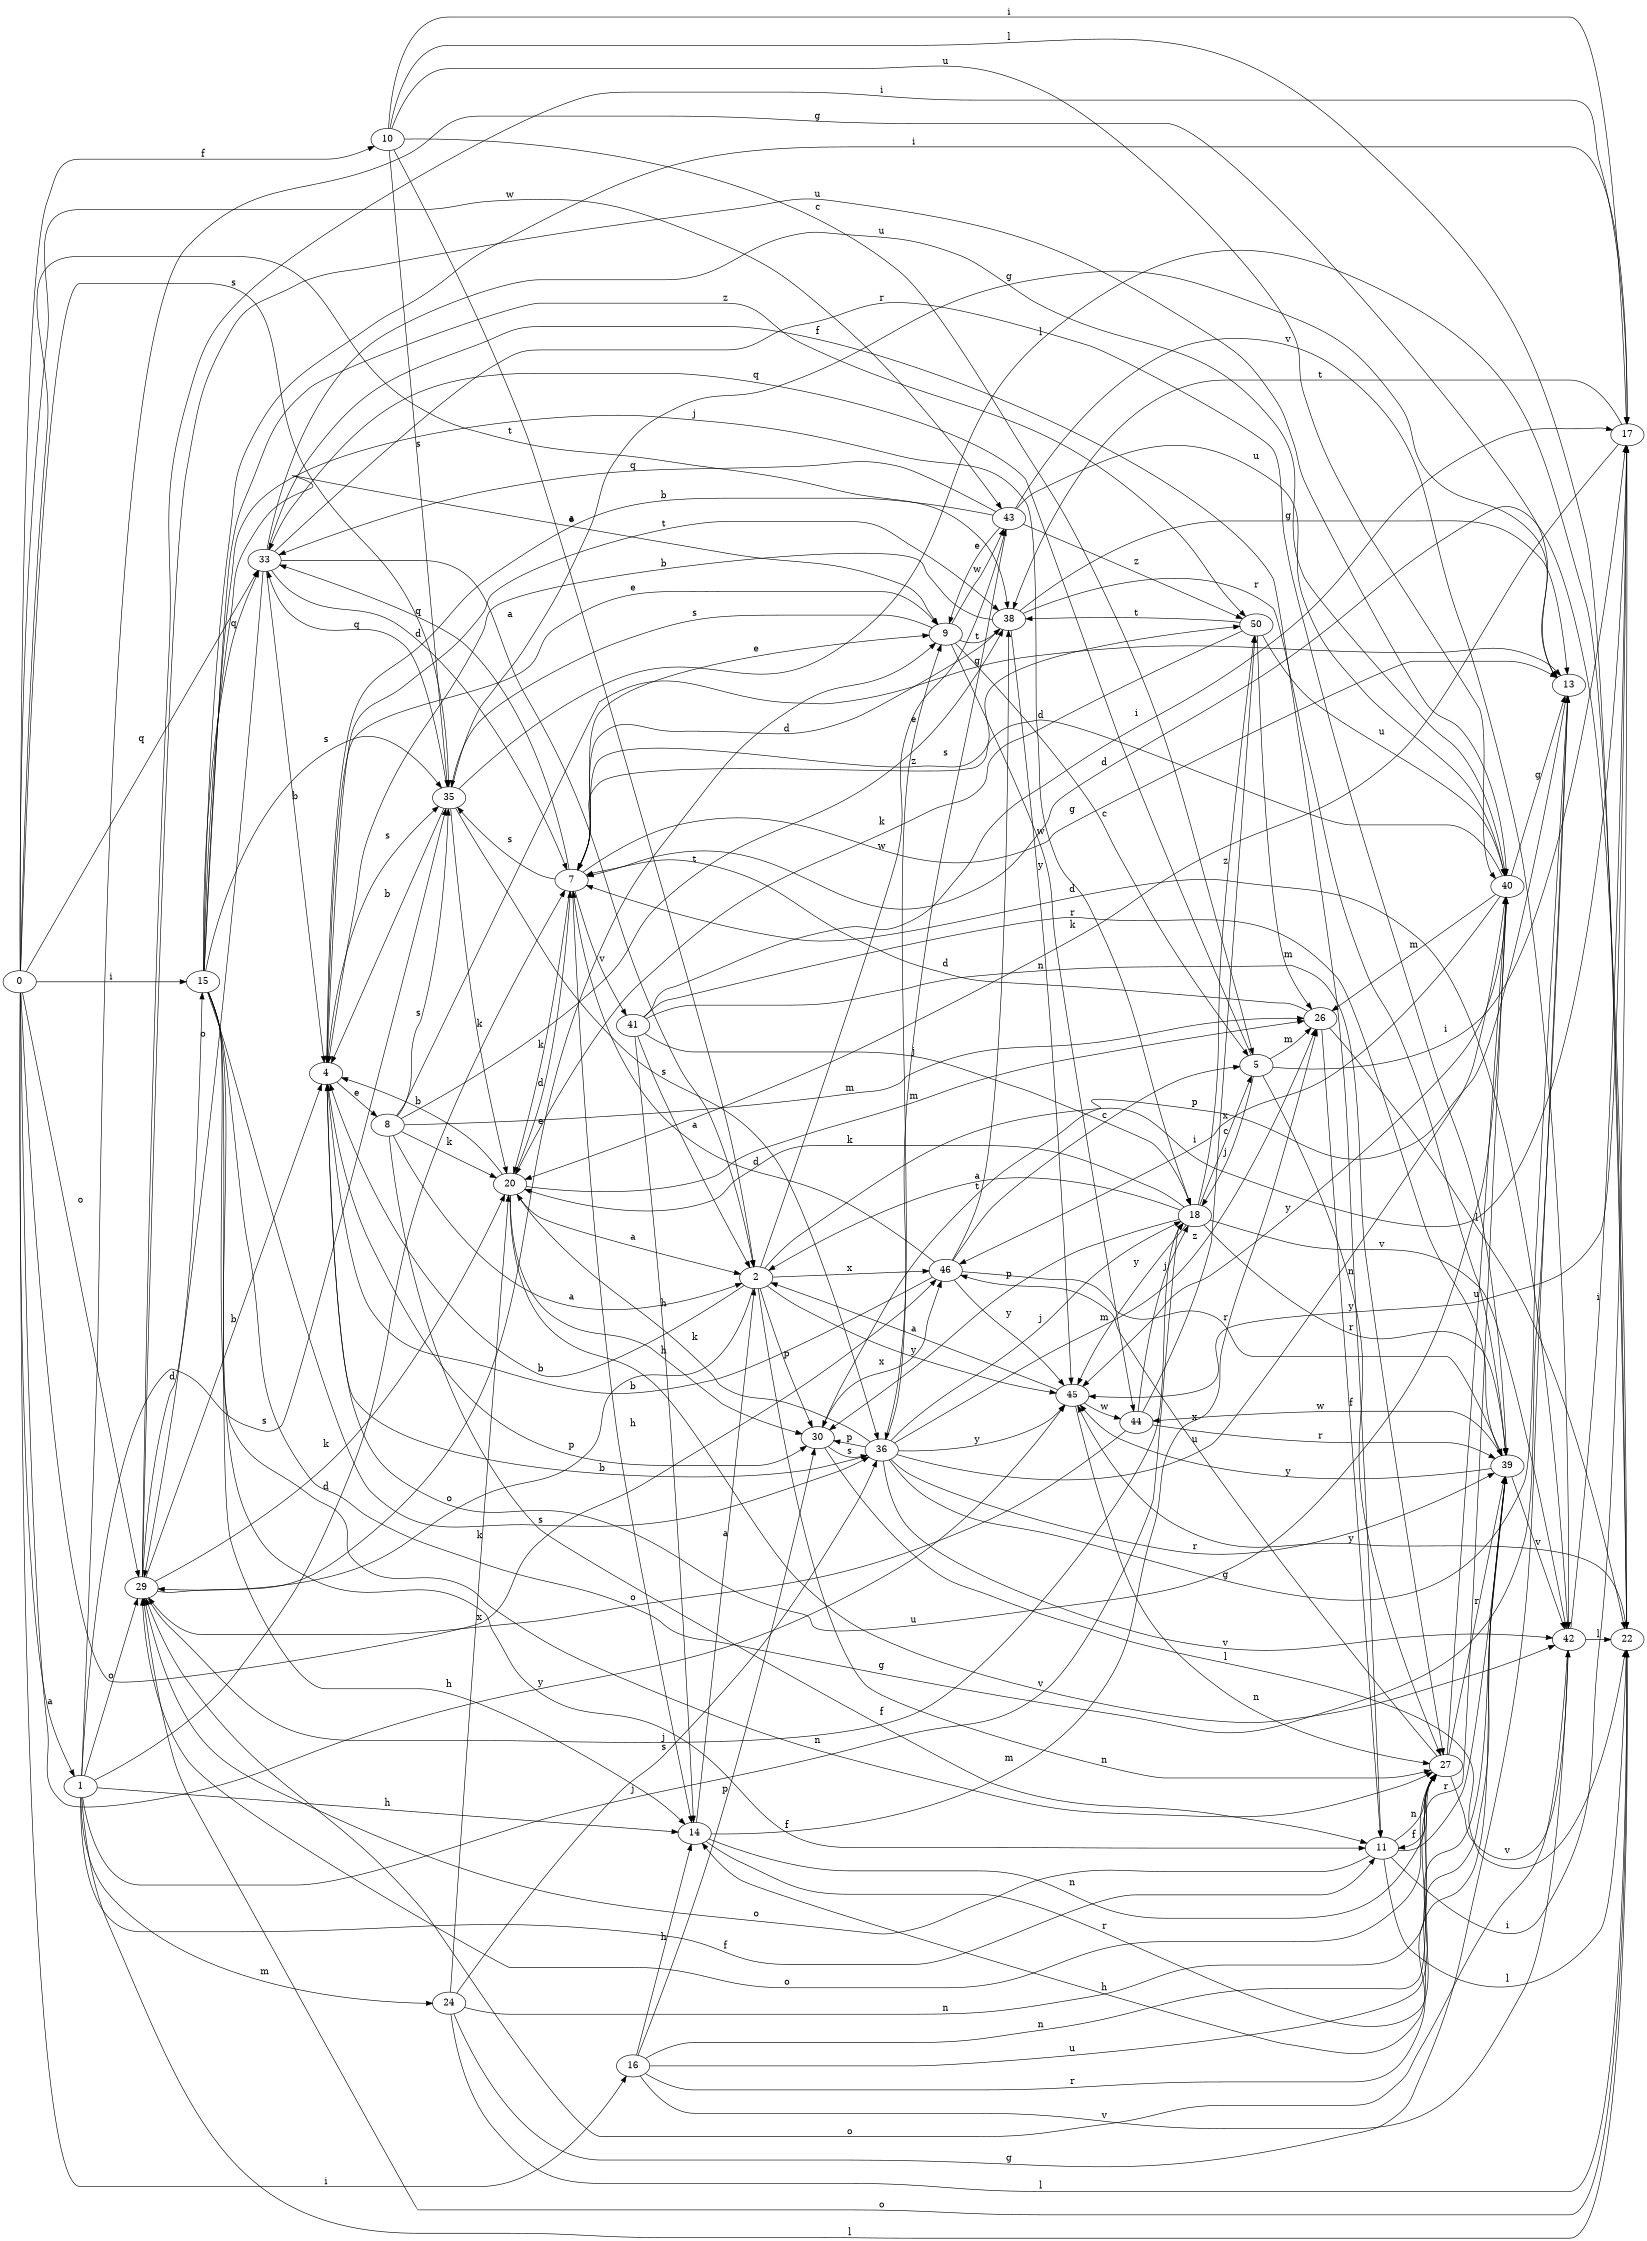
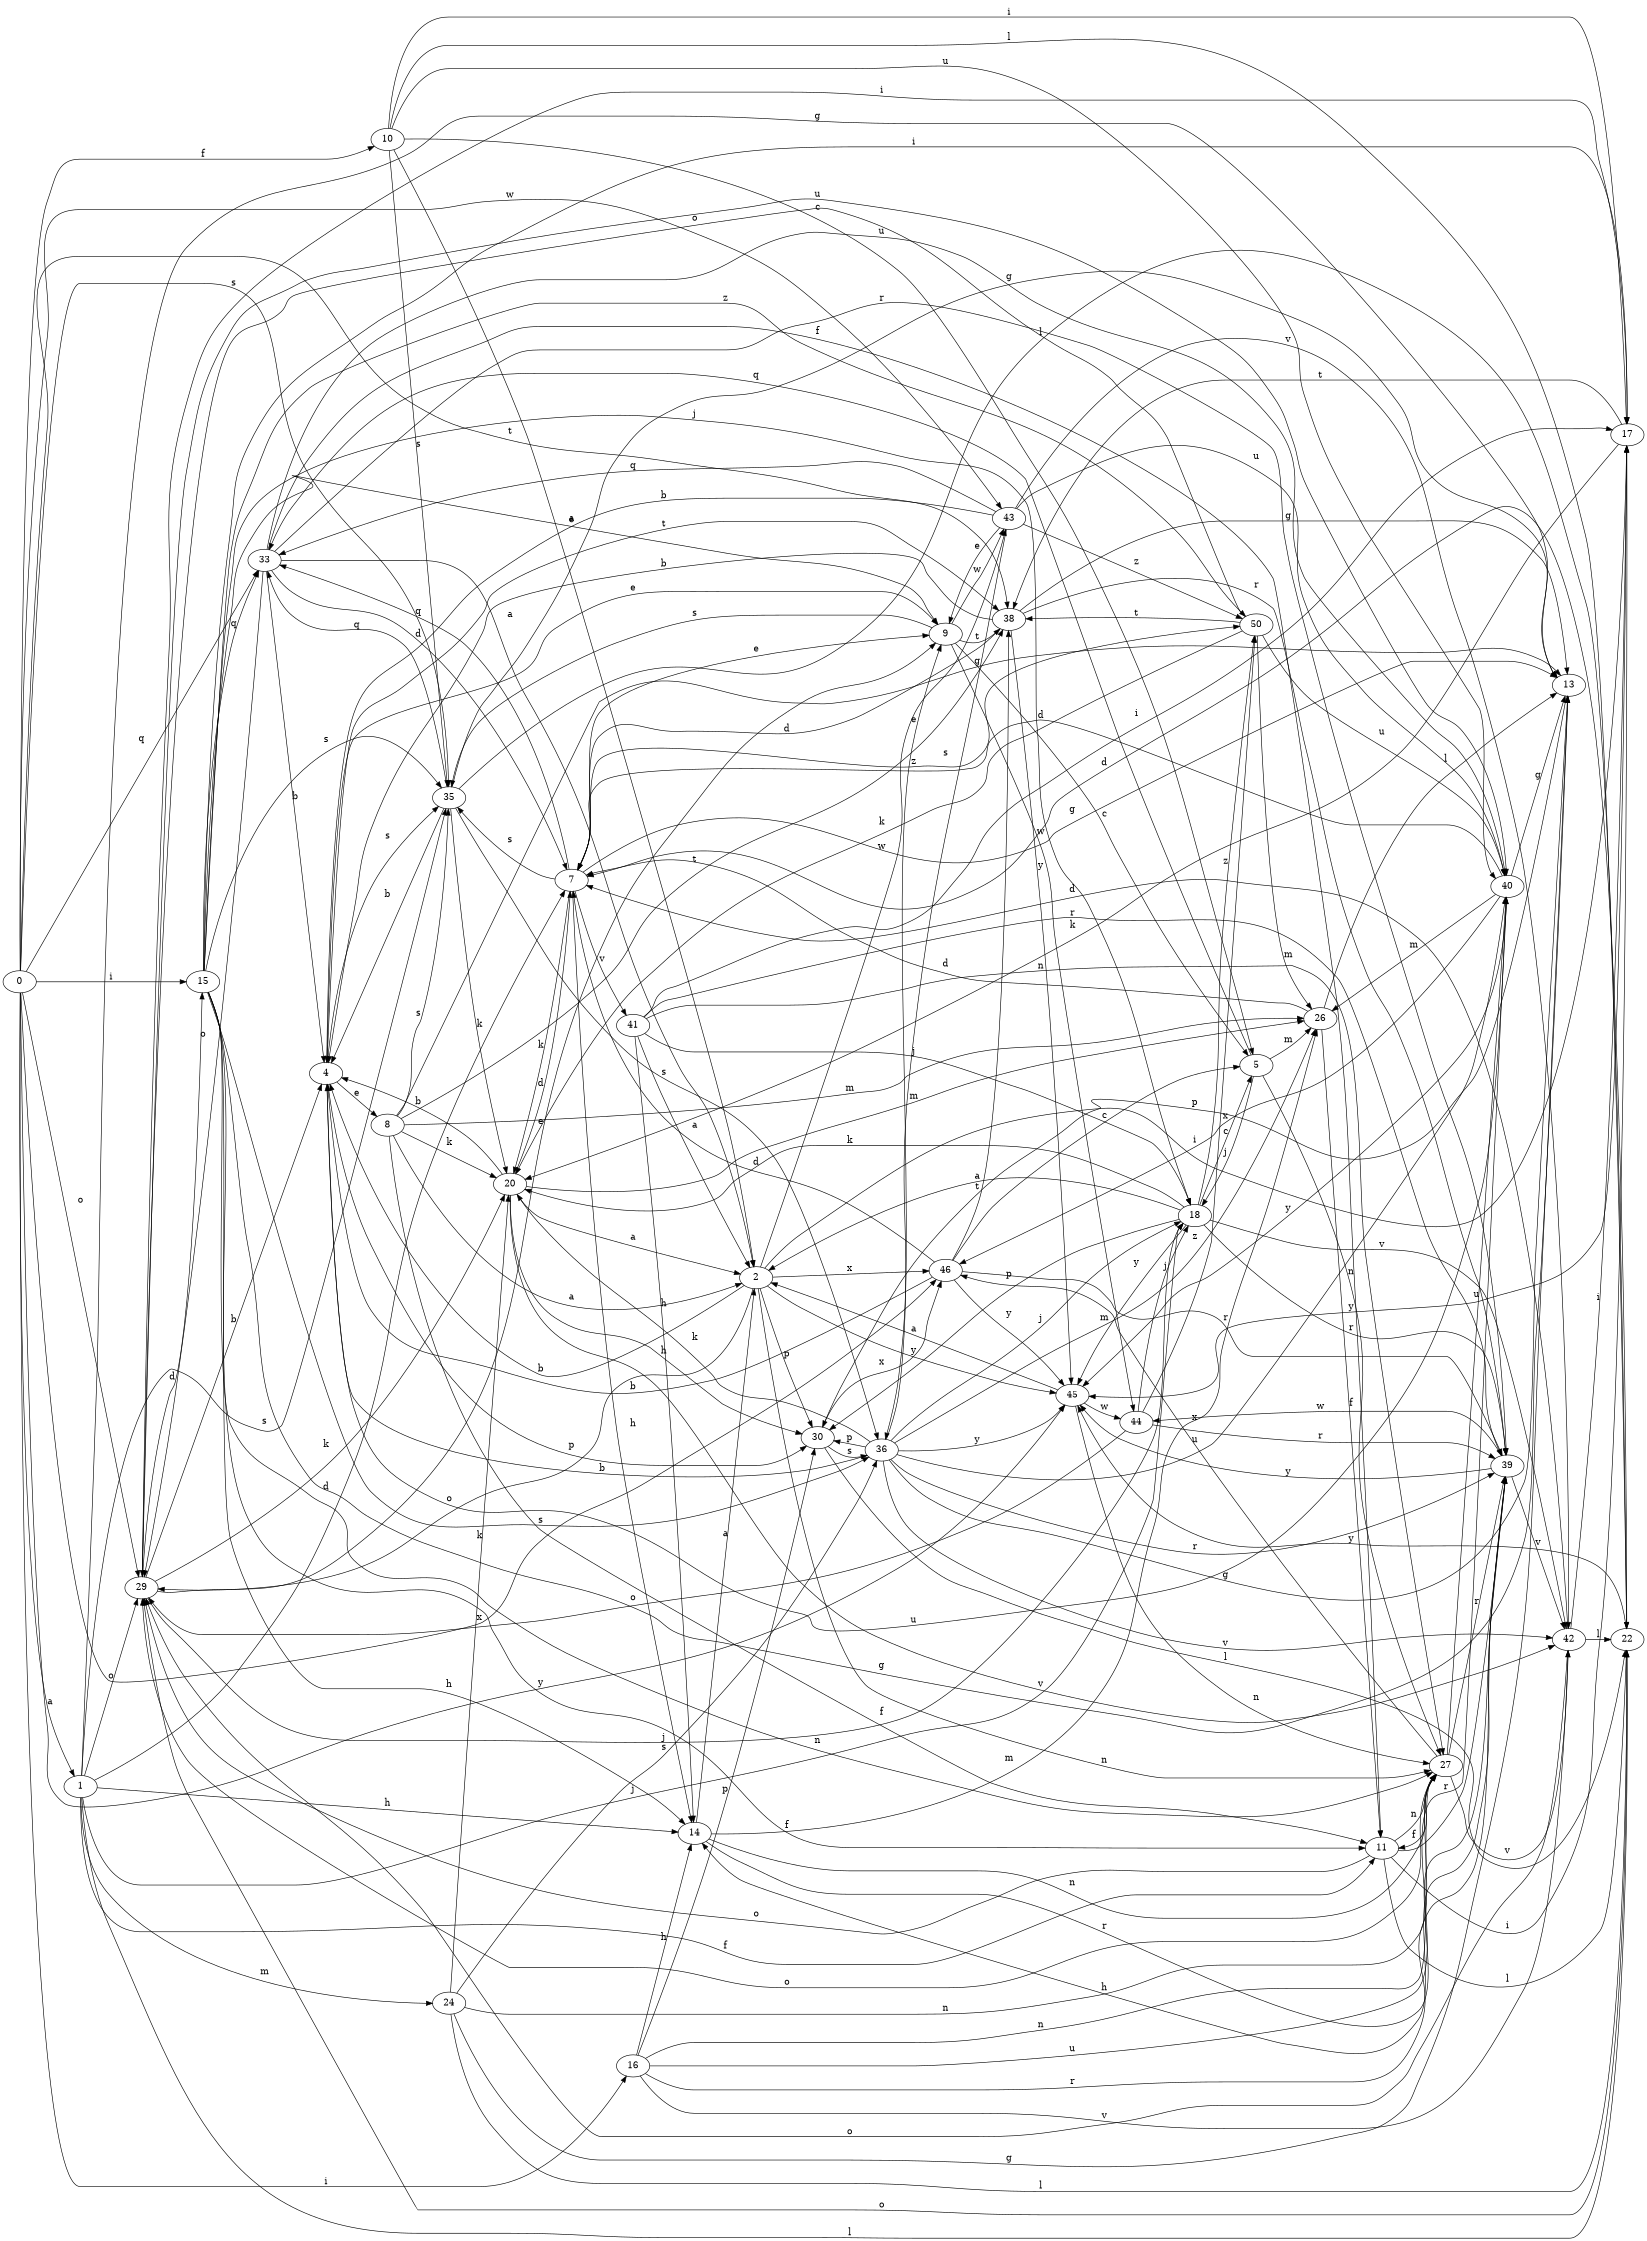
  strict digraph {
    rankdir=LR
    0
    1
    10
    15
    16
    29
    33
    35
    38
    43
    46
    n12 [label=45]
    14
    7
    11
    13
    18
    22
    24
    2
    17
    40
    5
    27
    n25 [label=26]
    n26 [label=39]
    9
    50
    36
    30
    42
    4
    20
    44
    41
    8
    0 -> 1 [label=a]
    0 -> 10 [label=f]
    0 -> 15 [label=i]
    0 -> 16 [label=i]
    0 -> 29 [label=o]
    0 -> 33 [label=q]
    0 -> 35 [label=s]
    0 -> 38 [label=t]
    0 -> 43 [label=w]
    0 -> 46 [label=x]
    0 -> n12 [label=y]
    1 -> 29 [label=o]
    1 -> 35 [label=s]
    1 -> 14 [label=h]
    1 -> 7 [label=d]
    1 -> 11 [label=f]
    1 -> 13 [label=g]
    1 -> 18 [label=j]
    1 -> 22 [label=l]
    1 -> 24 [label=m]
    10 -> 35 [label=s]
    10 -> 22 [label=l]
    10 -> 2 [label=a]
    10 -> 17 [label=i]
    10 -> 40 [label=u]
    10 -> 5 [label=c]
    15 -> 33 [label=q]
    15 -> 35 [label=s]
    15 -> 14 [label=h]
    15 -> 11 [label=f]
    15 -> 13 [label=g]
    15 -> 18 [label=j]
    15 -> 17 [label=i]
    15 -> 27 [label=n]
    15 -> 9 [label=e]
    15 -> 50 [label=z]
    15 -> 36 [label=s]
    16 -> 14 [label=h]
    16 -> 40 [label=u]
    16 -> 27 [label=n]
    16 -> n26 [label=r]
    16 -> 30 [label=p]
    16 -> 42 [label=v]
    29 -> 15 [label=d]
    29 -> 18 [label=j]
    29 -> 17 [label=i]
    29 -> 40 [label=u]
    29 -> 9 [label=e]
    29 -> 4 [label=b]
    29 -> 20 [label=k]
    33 -> 29 [label=o]
    33 -> 7 [label=d]
    33 -> 11 [label=f]
    33 -> 2 [label=a]
    33 -> 40 [label=u]
    33 -> n26 [label=r]
    33 -> 4 [label=b]
    35 -> 33 [label=q]
    35 -> 13 [label=g]
    35 -> 22 [label=l]
    35 -> 36 [label=s]
    35 -> 4 [label=b]
    35 -> 20 [label=k]
    38 -> n12 [label=y]
    38 -> 7 [label=d]
    38 -> 13 [label=g]
    38 -> n26 [label=r]
    38 -> 4 [label=b]
    43 -> 33 [label=q]
    43 -> 40 [label=u]
    43 -> 9 [label=e]
    43 -> 50 [label=z]
    43 -> 36 [label=s]
    43 -> 42 [label=v]
    43 -> 4 [label=b]
    46 -> 38 [label=t]
    46 -> n12 [label=y]
    46 -> 7 [label=d]
    46 -> 5 [label=c]
    46 -> n26 [label=r]
    46 -> 4 [label=b]
    n12 -> 2 [label=a]
    n12 -> 27 [label=n]
    n12 -> 44 [label=w]
    14 -> 2 [label=a]
    14 -> 27 [label=n]
    14 -> n25 [label=m]
    14 -> n26 [label=r]
    7 -> 33 [label=q]
    7 -> 35 [label=s]
    7 -> 14 [label=h]
    7 -> 13 [label=g]
    7 -> 9 [label=e]
    7 -> 50 [label=z]
    7 -> 20 [label=k]
    7 -> 41 [label=v]
    11 -> 29 [label=o]
    11 -> 22 [label=l]
    11 -> 17 [label=i]
    11 -> 27 [label=n]
    11 -> n26 [label=r]
    13 -> 30 [label=p]
    18 -> n12 [label=y]
    18 -> 2 [label=a]
    18 -> 5 [label=c]
    18 -> n26 [label=r]
    18 -> 50 [label=z]
    18 -> 30 [label=p]
    18 -> 42 [label=v]
    18 -> 20 [label=k]
    22 -> 29 [label=o]
    22 -> n12 [label=y]
    22 -> 7 [label=d]
    24 -> 13 [label=g]
    24 -> 22 [label=l]
    24 -> 27 [label=n]
    24 -> 36 [label=s]
    24 -> 20 [label=k]
    2 -> 29 [label=o]
    2 -> 43 [label=w]
    2 -> 46 [label=x]
    2 -> n12 [label=y]
    2 -> 17 [label=i]
    2 -> 27 [label=n]
    2 -> 30 [label=p]
    2 -> 4 [label=b]
    17 -> 38 [label=t]
    17 -> n12 [label=y]
    17 -> 20 [label=k]
    40 -> 46 [label=x]
    40 -> n12 [label=y]
    40 -> 7 [label=d]
    40 -> 13 [label=g]
    40 -> n25 [label=m]
    5 -> 33 [label=q]
    5 -> 18 [label=j]
-   5 -> 17 [label=i]
    5 -> 27 [label=n]
    5 -> n25 [label=m]
    27 -> 29 [label=o]
    27 -> 46 [label=x]
    27 -> 11 [label=f]
    27 -> 40 [label=u]
    27 -> n26 [label=r]
    27 -> 42 [label=v]
    n25 -> 7 [label=d]
    n25 -> 11 [label=f]
-   n25 -> 22 [label=l]
+   n25 -> 13 [label=l]
    n26 -> n12 [label=y]
    n26 -> 14 [label=h]
    n26 -> 42 [label=v]
    n26 -> 44 [label=w]
    9 -> 35 [label=s]
    9 -> 38 [label=t]
    9 -> 43 [label=w]
    9 -> 5 [label=c]
    9 -> 44 [label=w]
+   50 -> 29 [label=o]
    50 -> 38 [label=t]
    50 -> 40 [label=u]
    50 -> n25 [label=m]
    50 -> 20 [label=k]
    36 -> n12 [label=y]
    36 -> 13 [label=g]
    36 -> 18 [label=j]
    36 -> 40 [label=u]
    36 -> n25 [label=m]
    36 -> n26 [label=r]
    36 -> 9 [label=e]
    36 -> 30 [label=p]
    36 -> 42 [label=v]
    36 -> 4 [label=b]
    36 -> 20 [label=k]
    30 -> 46 [label=x]
    30 -> 22 [label=l]
    30 -> 36 [label=s]
    42 -> 29 [label=o]
    42 -> 7 [label=d]
    42 -> 22 [label=l]
    42 -> 17 [label=i]
    4 -> 35 [label=s]
    4 -> 38 [label=t]
    4 -> 40 [label=u]
    4 -> 9 [label=e]
    4 -> 30 [label=p]
    4 -> 8 [label=e]
    20 -> 7 [label=d]
    20 -> 2 [label=a]
    20 -> n25 [label=m]
    20 -> 30 [label=h]
    20 -> 42 [label=v]
    20 -> 4 [label=b]
    44 -> 29 [label=o]
    44 -> 18 [label=j]
    44 -> n26 [label=r]
    44 -> 50 [label=z]
    41 -> 14 [label=h]
    41 -> 18 [label=j]
    41 -> 2 [label=a]
    41 -> 17 [label=i]
    41 -> 27 [label=n]
    41 -> n26 [label=r]
    8 -> 35 [label=s]
    8 -> 38 [label=t]
    8 -> 11 [label=f]
    8 -> 13 [label=g]
    8 -> 2 [label=a]
    8 -> n25 [label=m]
    8 -> 20 [label=k]
  }
